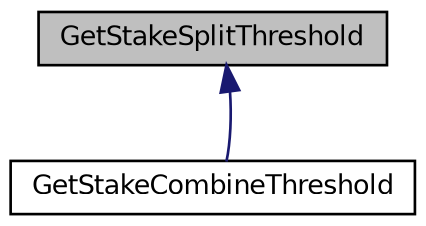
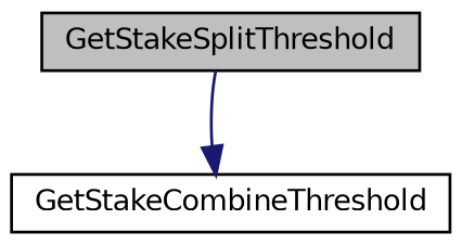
  digraph {
    rankdir=TB
    node [color=black fontname=Helvetica fontsize=10 shape=record style=filled]
    n1 [fillcolor=grey75 fontcolor=black height=0.2 label=GetStakeSplitThreshold width=0.4]
    n2 [fillcolor=white height=0.2 label=GetStakeCombineThreshold width=0.4]
-   n2 -> n1 [color=midnightblue fontname=Helvetica fontsize=10 labelfontname=Helvetica labelfontsize=10 style=solid]
+   n1 -> n2 [color=midnightblue fontname=Helvetica fontsize=10 labelfontname=Helvetica labelfontsize=10 style=solid]
  }
